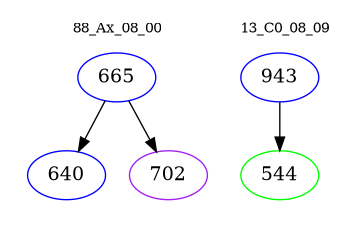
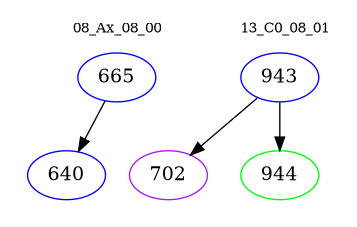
  digraph {
    node [color=blue]
    edge [color=black]
    n1 [label=665]
    n2 [label=640]
    n3 [color=purple label=702]
    n4 [label=943]
-   n5 [color=green label=544]
+   n5 [color=green label=944]
    subgraph cluster_1 {
      color=white
      fontsize=10
-     label="88_Ax_08_00"
+     label="08_Ax_08_00"
      n1
      n2
      n3
    }
    subgraph cluster_2 {
      color=white
      fontsize=10
-     label="13_C0_08_09"
+     label="13_C0_08_01"
      n4
      n5
    }
    n1 -> n2
-   n1 -> n3
+   n4 -> n3
    n4 -> n5
  }
